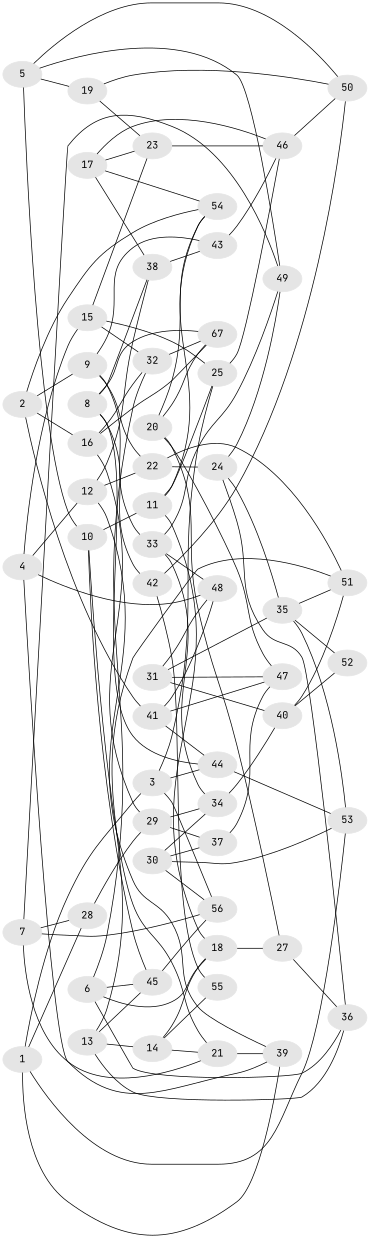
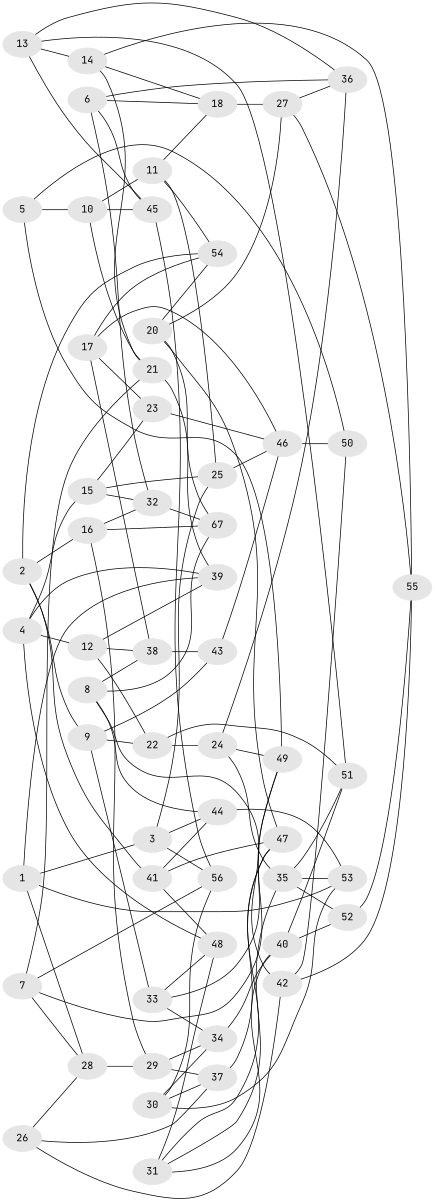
  graph {
    fontname="JetBrains Mono"
    rankdir=LR
    node [color=gray90 fontname="JetBrains Mono" style=filled]
    edge [fontname="JetBrains Mono"]
    1
    3
    28
    39
    53
    25
    44
    56
    29
    2
    9
    16
    41
    54
    22
    33
    43
    32
    n19 [label=67]
    48
    47
    46
    4
    12
    15
    38
    23
    5
    10
-   19
    49
    50
    45
    21
    11
    6
    18
    36
    27
    7
    8
    42
    55
    51
    24
    34
    13
    14
    37
    17
+   26
    20
    35
    52
    40
    30
    31
    1 -- 3
    1 -- 28
    1 -- 39
    1 -- 53
    3 -- 25
    3 -- 44
    3 -- 56
    28 -- 29
    25 -- 46
    44 -- 53
    29 -- 34
    29 -- 37
    2 -- 9
    2 -- 16
    2 -- 41
    2 -- 54
    9 -- 22
    9 -- 33
    9 -- 43
    16 -- 29
    16 -- 32
    16 -- n19
    41 -- 44
    41 -- 48
    41 -- 47
    22 -- 51
    22 -- 24
    33 -- 48
    33 -- 49
    33 -- 34
    43 -- 46
    32 -- n19
    46 -- 50
    4 -- 39
    4 -- 48
    4 -- 12
    4 -- 15
    12 -- 39
    12 -- 22
    12 -- 38
    15 -- 25
    15 -- 32
    15 -- 23
    38 -- 43
    23 -- 46
    5 -- 10
-   5 -- 19
    5 -- 49
    5 -- 50
    10 -- 45
    10 -- 21
    10 -- 11
-   19 -- 23
-   19 -- 50
    45 -- 56
    21 -- 39
    11 -- 25
    11 -- 54
    11 -- 18
    6 -- 32
    6 -- 45
    6 -- 18
    6 -- 36
    18 -- 27
    27 -- 36
+   27 -- 55
    7 -- 28
    7 -- 56
    7 -- 49
    7 -- 21
    8 -- 44
    8 -- n19
    8 -- 38
    8 -- 42
    42 -- 50
    42 -- 55
    24 -- 49
    24 -- 36
    24 -- 35
    34 -- 40
    13 -- 45
    13 -- 36
    13 -- 51
    13 -- 14
    14 -- 21
    14 -- 18
    14 -- 55
    37 -- 47
    17 -- 54
    17 -- 46
    17 -- 38
    17 -- 23
+   26 -- 28
+   26 -- 42
+   26 -- 37
    20 -- 54
    20 -- n19
    20 -- 47
    20 -- 27
    35 -- 53
    35 -- 51
    35 -- 52
+   52 -- 55
    40 -- 51
    40 -- 52
    30 -- 53
    30 -- 56
    30 -- 34
    30 -- 37
    31 -- 48
    31 -- 47
    31 -- 35
    31 -- 40
  }
